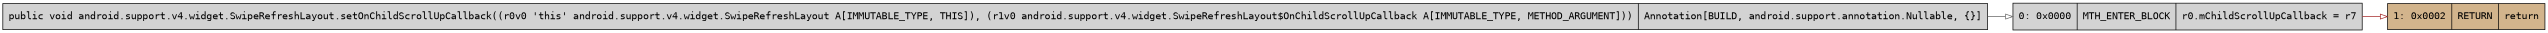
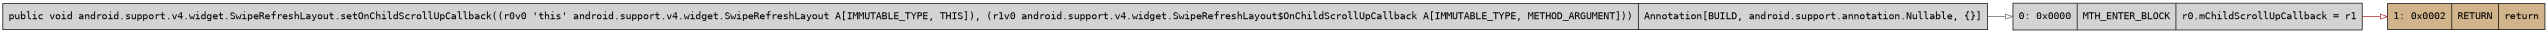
  digraph {
    rankdir=LR
    fontname="DejaVu Sans Mono"
    node [shape=record style=filled fillcolor=lightgrey fontname="DejaVu Sans Mono"]
    edge [arrowhead=onormal fontname="DejaVu Sans Mono"]
-   n1 [label="{0\:\ 0x0000|MTH_ENTER_BLOCK\l|r0.mChildScrollUpCallback = r7\l}"]
+   n1 [label="{0\:\ 0x0000|MTH_ENTER_BLOCK\l|r0.mChildScrollUpCallback = r1\l}"]
    n2 [label="{1\:\ 0x0002|RETURN\l|return\l}" fillcolor=tan]
    n3 [label="{public void android.support.v4.widget.SwipeRefreshLayout.setOnChildScrollUpCallback((r0v0 'this' android.support.v4.widget.SwipeRefreshLayout A[IMMUTABLE_TYPE, THIS]), (r1v0 android.support.v4.widget.SwipeRefreshLayout$OnChildScrollUpCallback A[IMMUTABLE_TYPE, METHOD_ARGUMENT]))  | Annotation[BUILD, android.support.annotation.Nullable, \{\}]\l}"]
    n1 -> n2 [color=brown]
    n3 -> n1 [color=gray40]
  }
